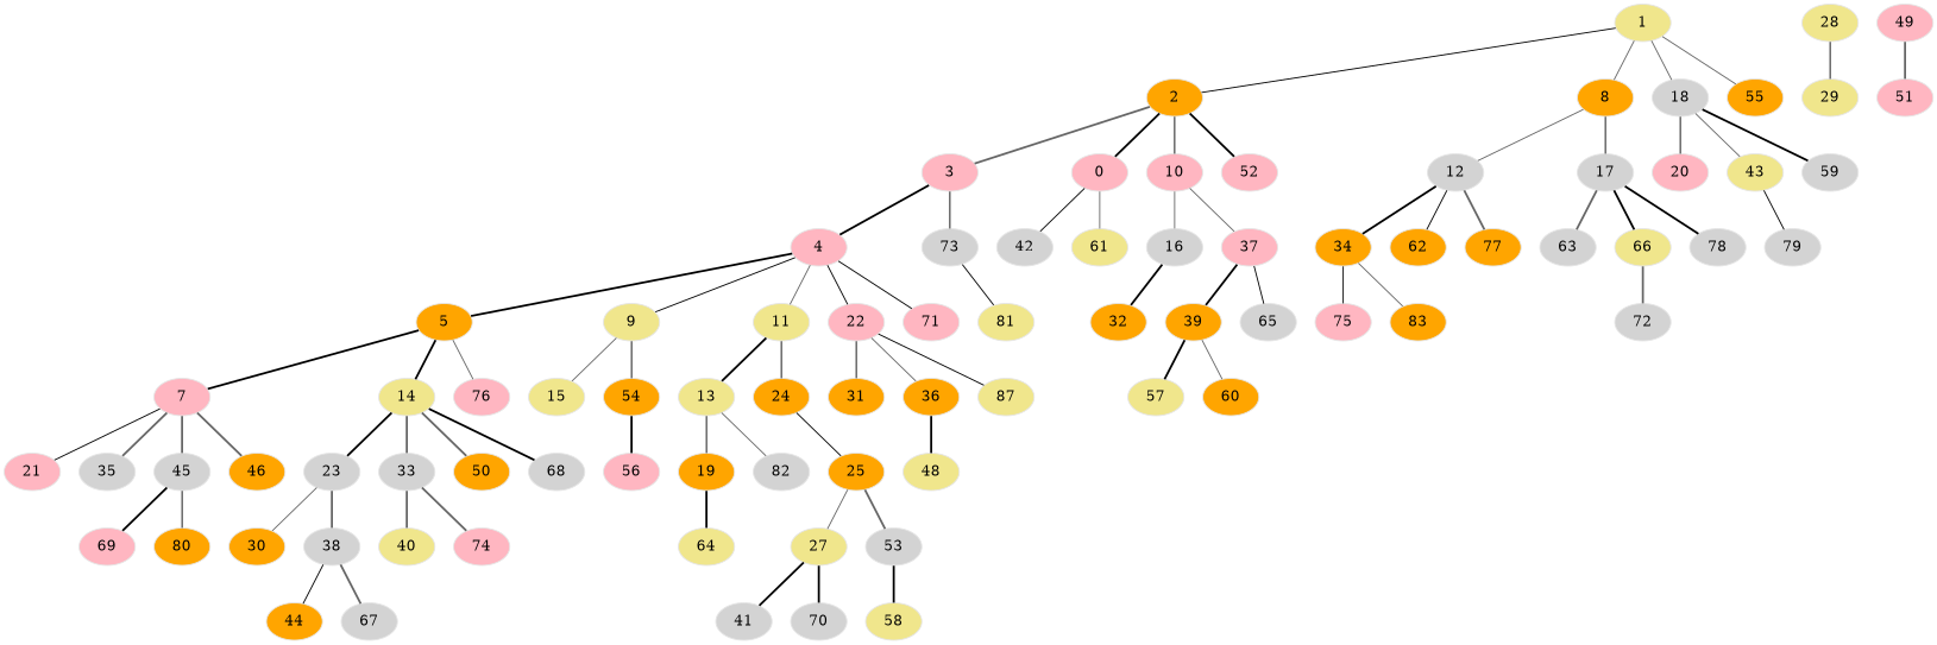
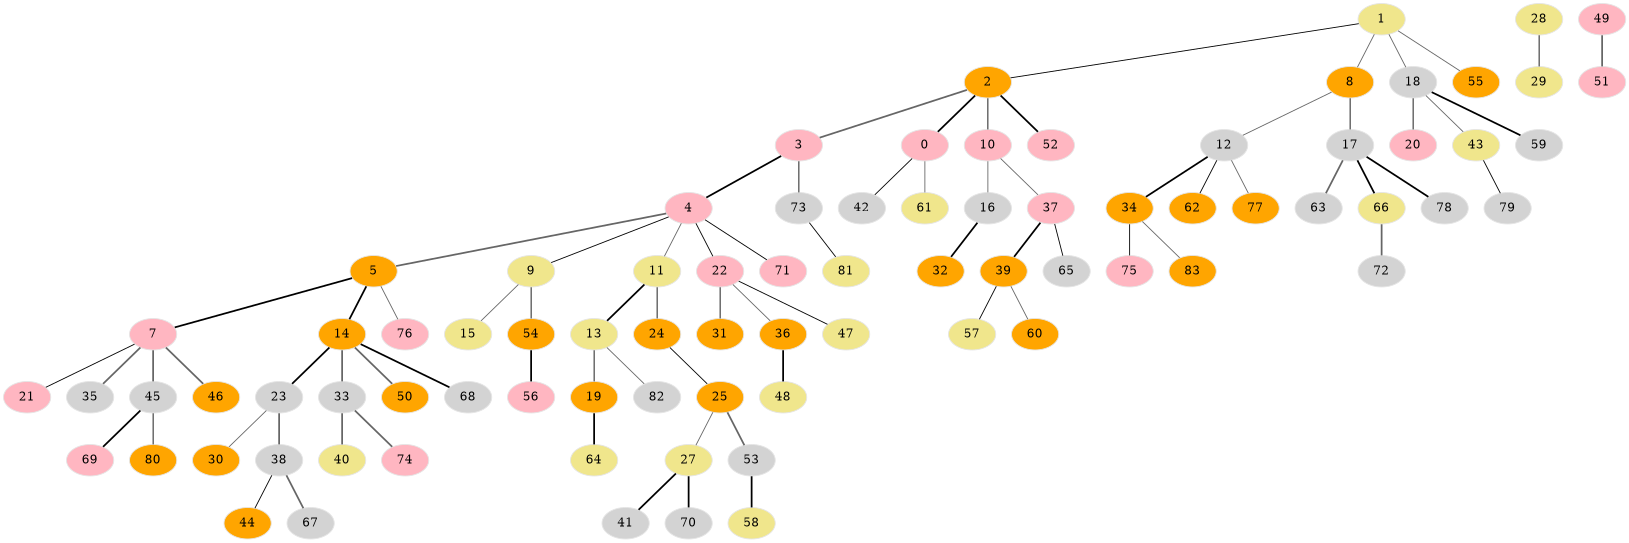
  graph {
    node [color=gray90 fillcolor=orange style=filled]
    edge [color=black style=solid]
    1 [fillcolor=khaki]
    2
    8
    18 [fillcolor=lightgrey]
    55
    3 [fillcolor=lightpink]
    n7 [fillcolor=lightpink label=0]
    10 [fillcolor=lightpink]
    52 [fillcolor=lightpink]
    12 [fillcolor=lightgrey]
    17 [fillcolor=lightgrey]
    20 [fillcolor=lightpink]
    43 [fillcolor=khaki]
    59 [fillcolor=lightgrey]
    4 [fillcolor=lightpink]
    73 [fillcolor=lightgrey]
    42 [fillcolor=lightgrey]
    61 [fillcolor=khaki]
    16 [fillcolor=lightgrey]
    37 [fillcolor=lightpink]
    5
    9 [fillcolor=khaki]
    11 [fillcolor=khaki]
    22 [fillcolor=lightpink]
    71 [fillcolor=lightpink]
    81 [fillcolor=khaki]
    7 [fillcolor=lightpink]
-   14 [fillcolor=khaki]
+   14
    76 [fillcolor=lightpink]
    15 [fillcolor=khaki]
    54
    13 [fillcolor=khaki]
    24
    31
    36
-   47 [fillcolor=khaki label=87]
+   47 [fillcolor=khaki]
    21 [fillcolor=lightpink]
    35 [fillcolor=lightgrey]
    45 [fillcolor=lightgrey]
    46
    23 [fillcolor=lightgrey]
    33 [fillcolor=lightgrey]
    50
    68 [fillcolor=lightgrey]
    69 [fillcolor=lightpink]
    80
    34
    62
    77
    63 [fillcolor=lightgrey]
    66 [fillcolor=khaki]
    78 [fillcolor=lightgrey]
    56 [fillcolor=lightpink]
    32
    39
    65 [fillcolor=lightgrey]
    19
    82 [fillcolor=lightgrey]
    25
    75 [fillcolor=lightpink]
    83
    64 [fillcolor=khaki]
    30
    38 [fillcolor=lightgrey]
    40 [fillcolor=khaki]
    74 [fillcolor=lightpink]
    72 [fillcolor=lightgrey]
    79 [fillcolor=lightgrey]
    48 [fillcolor=khaki]
    44
    67 [fillcolor=lightgrey]
    27 [fillcolor=khaki]
    53 [fillcolor=lightgrey]
    41 [fillcolor=lightgrey]
    70 [fillcolor=lightgrey]
    28 [fillcolor=khaki]
    29 [fillcolor=khaki]
    58 [fillcolor=khaki]
    49 [fillcolor=lightpink]
    51 [fillcolor=lightpink]
    57 [fillcolor=khaki]
    60
    1 -- 2
    1 -- 8 [color=gray40]
    1 -- 18 [color=gray40]
    1 -- 55 [color=gray40]
    2 -- 3 [color=gray40 style=bold]
    2 -- n7 [style=bold]
    2 -- 10
    2 -- 52 [style=bold]
    8 -- 12 [color=gray40]
    8 -- 17
    18 -- 20
    18 -- 43 [color=gray40]
    18 -- 59 [style=bold]
    3 -- 4 [style=bold]
    3 -- 73
    n7 -- 42
    n7 -- 61 [color=gray40]
    10 -- 16 [color=gray40]
    10 -- 37 [color=gray40]
    12 -- 34 [style=bold]
    12 -- 62
-   12 -- 77 [color=gray40 style=bold]
+   12 -- 77 [color=gray40]
    17 -- 63 [color=gray40 style=bold]
    17 -- 66 [style=bold]
    17 -- 78 [style=bold]
    43 -- 79
-   4 -- 5 [style=bold]
+   4 -- 5 [color=gray40 style=bold]
    4 -- 9
    4 -- 11 [color=gray40]
    4 -- 22
    4 -- 71
    73 -- 81
    16 -- 32 [style=bold]
    37 -- 39 [style=bold]
    37 -- 65
    5 -- 7 [style=bold]
    5 -- 14 [style=bold]
    5 -- 76 [color=gray40]
    9 -- 15 [color=gray40]
    9 -- 54
    11 -- 13 [style=bold]
    11 -- 24
    22 -- 31
    22 -- 36 [color=gray40]
    22 -- 47
    7 -- 21
    7 -- 35 [color=gray40 style=bold]
    7 -- 45 [color=gray40 style=bold]
    7 -- 46 [color=gray40 style=bold]
    14 -- 23 [style=bold]
    14 -- 33 [color=gray40 style=bold]
    14 -- 50 [color=gray40 style=bold]
    14 -- 68 [style=bold]
    54 -- 56 [style=bold]
    13 -- 19
    13 -- 82 [color=gray40]
    24 -- 25
    36 -- 48 [style=bold]
    45 -- 69 [style=bold]
    45 -- 80
    23 -- 30 [color=gray40]
    23 -- 38 [color=gray40 style=bold]
    33 -- 40 [color=gray40 style=bold]
    33 -- 74 [color=gray40 style=bold]
    34 -- 75
    34 -- 83 [color=gray40]
    66 -- 72 [color=gray40 style=bold]
-   39 -- 57 [style=bold]
+   39 -- 57
    39 -- 60 [color=gray40]
    19 -- 64 [style=bold]
    25 -- 27 [color=gray40]
    25 -- 53 [color=gray40 style=bold]
    38 -- 44
    38 -- 67 [color=gray40 style=bold]
    27 -- 41 [style=bold]
    27 -- 70 [style=bold]
    53 -- 58 [style=bold]
    28 -- 29
    49 -- 51 [color=gray40 style=bold]
  }
